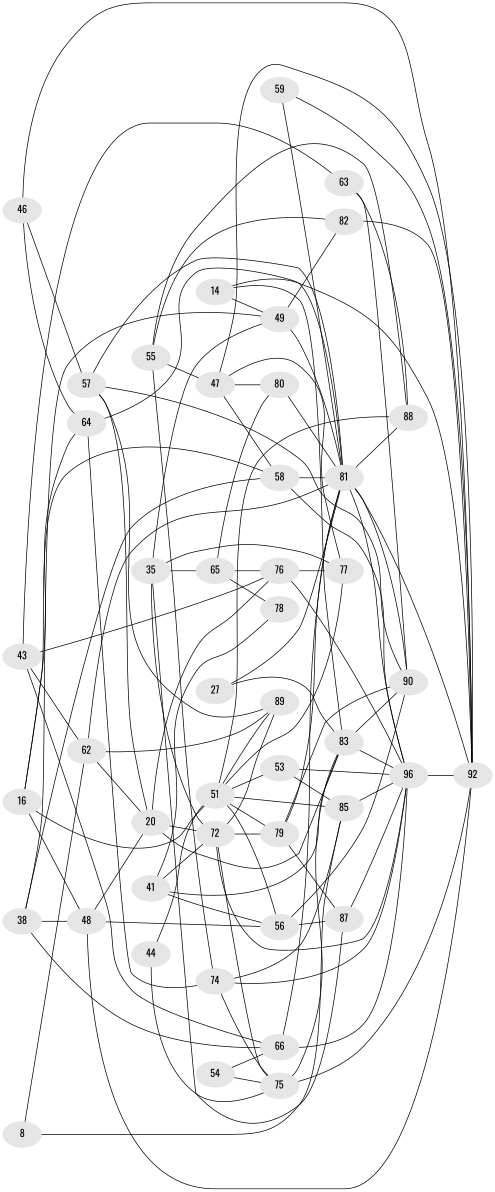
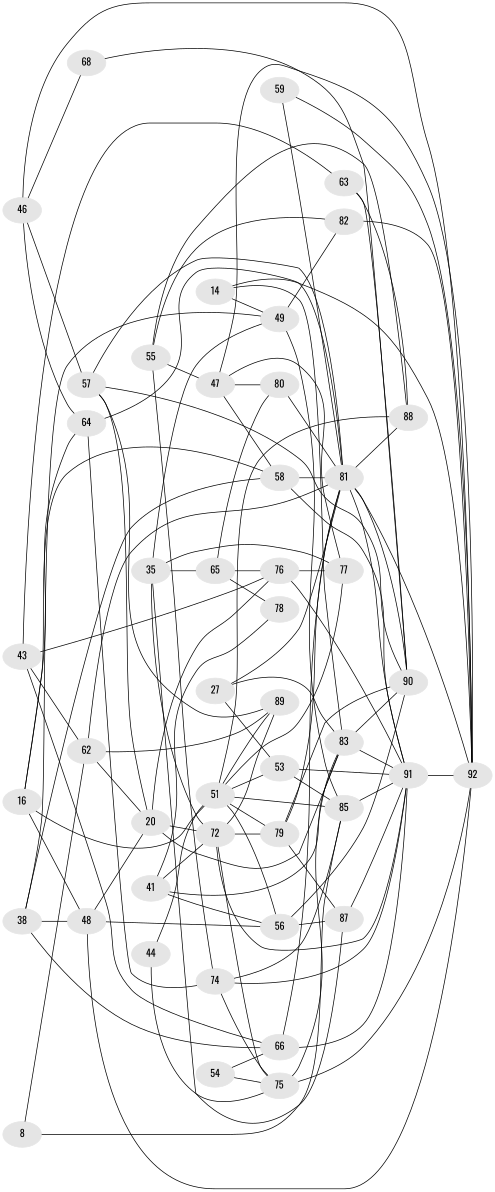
  graph {
    fontname=Oswald
    rankdir=LR
    node [color=gray90 fontname=Oswald style=filled]
    edge [fontname=Oswald]
    8
    62
    85 [super="+52"]
    81 [super="+21+42+61"]
    n5 [label=20 super="+31"]
    89
-   91 [super="+34+86" label=96]
+   91 [super="+34+86"]
    14 [super="+9"]
    49
    83 [super="+60+67"]
    92 [super="+76+33"]
    82
    90 [super="+53"]
    48 [super="+45"]
    56 [super="+24"]
    16
    51 [super="+12+15"]
    58 [super="+22"]
    64
    n20 [label=53 super="+4+17"]
    77
    79 [super="+36+20"]
    88 [super="+32"]
    74
    27 [super="+2"]
    35
    65
    72 [super="+23+50"]
    87
    78
    n31 [label=76 super="+18"]
    80 [super="+40"]
    75 [super="+11+30+69"]
    38
    66 [super="+28"]
    41
    43
    63
    44
    57 [super="+1"]
    46
+   68
    47
    54
    55
    59
    8 -- 62
    8 -- 85 [weight=2]
    62 -- 81
    62 -- n5
    62 -- 89
    85 -- 91
    81 -- 91
    81 -- 92 [weight=3]
    81 -- 90
    81 -- 88
    n5 -- 83 [weight=3]
    n5 -- 72
    n5 -- n31
    91 -- 92 [weight=3]
    14 -- 49
    14 -- 83
    14 -- 92
-   49 -- 81
+   49 -- 85
    49 -- 82
    83 -- 91 [weight=2]
    83 -- 90 [weight=3]
    82 -- 92
    48 -- n5
    48 -- 92 [weight=2]
    48 -- 56
    56 -- 90
    56 -- 87
    16 -- 48
    16 -- 51
    16 -- 58
    16 -- 64
    51 -- 85 [weight=3]
    51 -- 89
    51 -- 56
    51 -- n20
    51 -- 77
    51 -- 79
    51 -- 88 [weight=2]
    58 -- 81
    58 -- 91
    64 -- 81
    64 -- 74
    n20 -- 85
    n20 -- 91
    79 -- 81
    79 -- 90
    79 -- 87
    74 -- 85 [weight=2]
    74 -- 91
    74 -- 75
    27 -- 81 [weight=2]
    27 -- 83
+   27 -- n20 [weight=2]
    35 -- 49
    35 -- 77
    35 -- 65
    35 -- 72
    35 -- 87
    65 -- 78
    65 -- n31
    65 -- 80
    72 -- 89
    72 -- 91
    72 -- 79
    72 -- 75 [weight=2]
    87 -- 91
    n31 -- 91
    n31 -- 77
    80 -- 81
    75 -- 83
    75 -- 92 [weight=5]
    38 -- 49
    38 -- 48
    38 -- 58
    38 -- 66 [weight=2]
    66 -- 81 [weight=2]
    66 -- 91 [weight=2]
    41 -- 83
    41 -- 56
    41 -- 72
    41 -- 78
    43 -- 62
    43 -- n31
    43 -- 66
    43 -- 63
    63 -- 90
    63 -- 88
    44 -- 51
    44 -- 75
    57 -- 81
    57 -- n5
    57 -- 89
    57 -- 90
    46 -- 92
    46 -- 64
    46 -- 57
+   46 -- 68
+   68 -- 90
    47 -- 92
    47 -- 58
    47 -- 77
    47 -- 80
    54 -- 75 [weight=2]
    54 -- 66
    55 -- 82
    55 -- 88
    55 -- 74
    55 -- 47
    59 -- 81
    59 -- 92
  }
